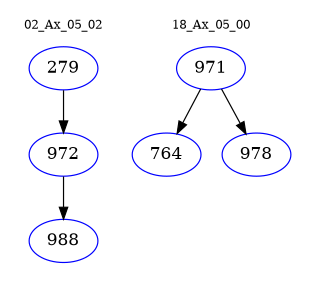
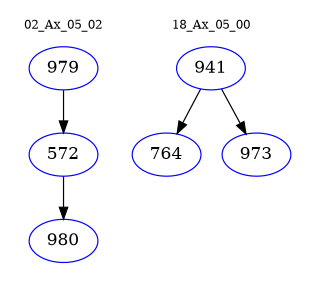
  digraph {
    node [color=blue]
    edge [color=black]
-   n1 [label=972]
-   n2 [label=988]
-   n3 [label=279]
-   n4 [label=971]
+   n1 [label=572]
+   n2 [label=980]
+   n3 [label=979]
+   n4 [label=941]
    n5 [label=764]
-   n6 [label=978]
+   n6 [label=973]
    subgraph cluster_1 {
      color=white
      fontsize=10
      label="02_Ax_05_02"
      n1
      n2
      n3
    }
    subgraph cluster_2 {
      color=white
      fontsize=10
      label="18_Ax_05_00"
      n4
      n5
      n6
    }
    n1 -> n2
    n3 -> n1
    n4 -> n5
    n4 -> n6
  }
